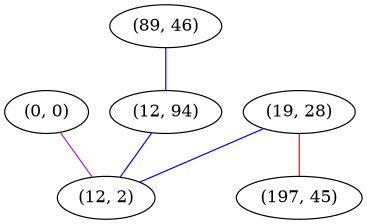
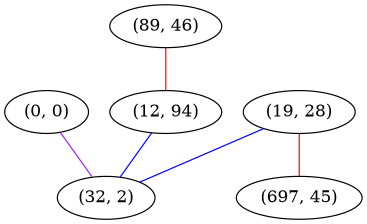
  graph {
    edge [color=blue weight=1]
    "(0, 0)"
-   "(32, 2)" [label="(12, 2)"]
+   "(32, 2)"
    "(19, 28)"
-   "(197, 45)"
+   "(197, 45)" [label="(697, 45)"]
    "(89, 46)"
    "(12, 94)"
    "(0, 0)" -- "(32, 2)" [color=purple weight=4]
    "(19, 28)" -- "(32, 2)" [weight=3]
    "(19, 28)" -- "(197, 45)" [color=red]
-   "(89, 46)" -- "(12, 94)"
+   "(89, 46)" -- "(12, 94)" [color=red]
    "(12, 94)" -- "(32, 2)"
  }
